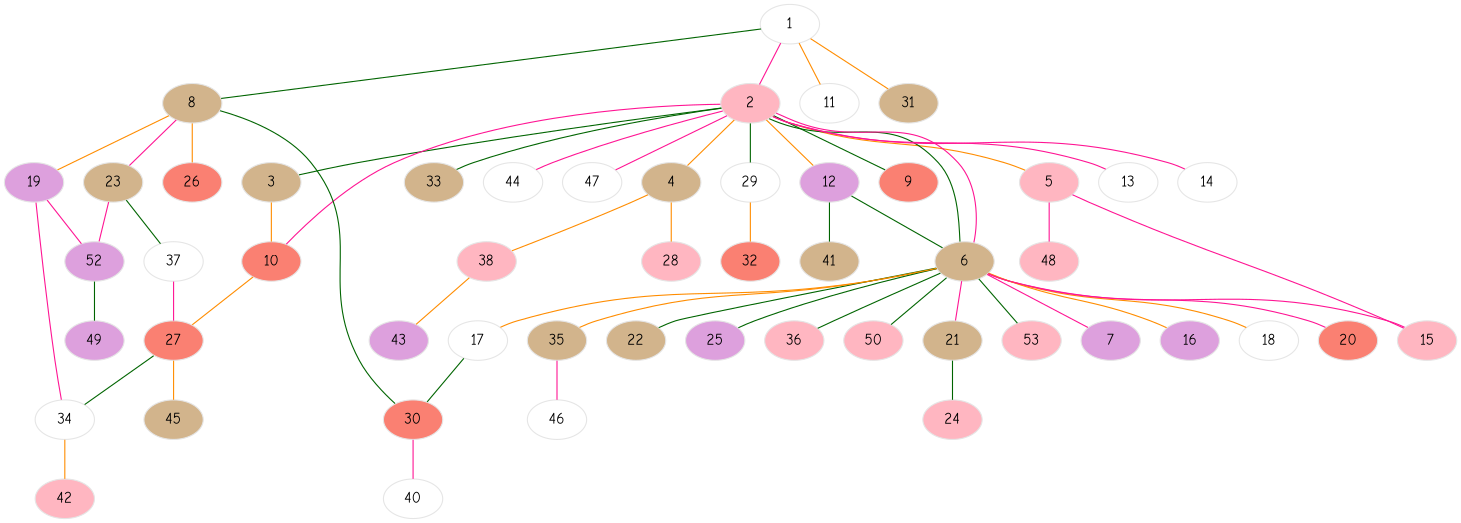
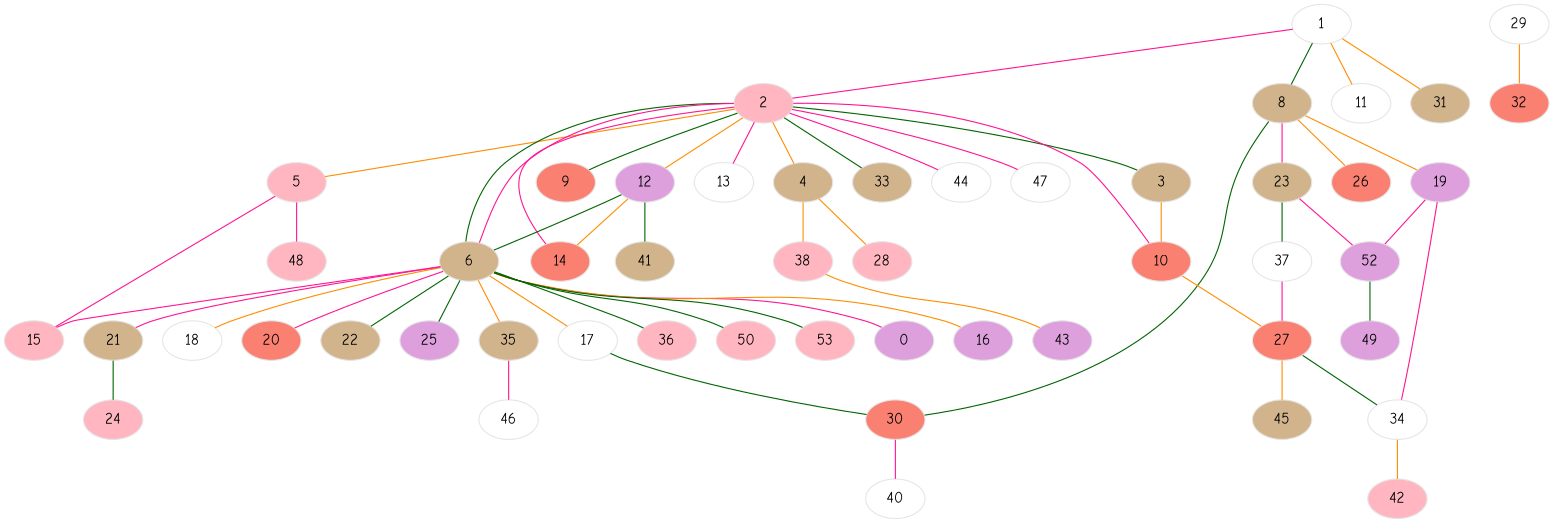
  graph {
    fontname="Comic Neue"
    node [color=gray90 fillcolor=white fontname="Comic Neue" style=filled]
    edge [color=darkorange fontname="Comic Neue"]
    2 [fillcolor=lightpink]
    1
    8 [fillcolor=tan]
    11
    31 [fillcolor=tan]
    3 [fillcolor=tan]
    4 [fillcolor=tan]
    5 [fillcolor=lightpink]
    6 [fillcolor=tan]
    9 [fillcolor=salmon]
    10 [fillcolor=salmon]
    12 [fillcolor=plum]
    13
-   14
+   14 [fillcolor=salmon]
    29
    33 [fillcolor=tan]
    44
    47
    19 [fillcolor=plum]
    23 [fillcolor=tan]
    26 [fillcolor=salmon]
    30 [fillcolor=salmon]
    28 [fillcolor=lightpink]
    38 [fillcolor=lightpink]
    15 [fillcolor=lightpink]
    48 [fillcolor=lightpink]
-   7 [fillcolor=plum]
+   7 [fillcolor=plum label=0]
    16 [fillcolor=plum]
    17
    18
    20 [fillcolor=salmon]
    21 [fillcolor=tan]
    22 [fillcolor=tan]
    25 [fillcolor=plum]
    35 [fillcolor=tan]
    36 [fillcolor=lightpink]
    50 [fillcolor=lightpink]
    53 [fillcolor=lightpink]
    27 [fillcolor=salmon]
    41 [fillcolor=tan]
    32 [fillcolor=salmon]
    43 [fillcolor=plum]
    24 [fillcolor=lightpink]
    46
    34
    52 [fillcolor=plum]
    37
    40
    45 [fillcolor=tan]
    42 [fillcolor=lightpink]
    49 [fillcolor=plum]
    2 -- 3 [color=darkgreen]
    2 -- 4
    2 -- 5
    2 -- 6 [color=darkgreen]
    2 -- 6 [color=deeppink]
    2 -- 9 [color=darkgreen]
    2 -- 10 [color=deeppink]
    2 -- 12
    2 -- 13 [color=deeppink]
    2 -- 14 [color=deeppink]
-   2 -- 29 [color=darkgreen]
    2 -- 33 [color=darkgreen]
    2 -- 44 [color=deeppink]
    2 -- 47 [color=deeppink]
    1 -- 2 [color=deeppink]
    1 -- 8 [color=darkgreen]
    1 -- 11
    1 -- 31
    8 -- 19
    8 -- 23 [color=deeppink]
    8 -- 26
    8 -- 30 [color=darkgreen]
    3 -- 10
    4 -- 28
    4 -- 38
    5 -- 15 [color=deeppink]
    5 -- 48 [color=deeppink]
    6 -- 15 [color=deeppink]
    6 -- 7 [color=deeppink]
    6 -- 16
    6 -- 17
    6 -- 18
    6 -- 20 [color=deeppink]
    6 -- 21 [color=deeppink]
    6 -- 22 [color=darkgreen]
    6 -- 25 [color=darkgreen]
    6 -- 35
    6 -- 36 [color=darkgreen]
    6 -- 50 [color=darkgreen]
    6 -- 53 [color=darkgreen]
    10 -- 27
    12 -- 6 [color=darkgreen]
+   12 -- 14
    12 -- 41 [color=darkgreen]
    29 -- 32
    19 -- 34 [color=deeppink]
    19 -- 52 [color=deeppink]
    23 -- 52 [color=deeppink]
    23 -- 37 [color=darkgreen]
    30 -- 40 [color=deeppink]
    38 -- 43
    17 -- 30 [color=darkgreen]
    21 -- 24 [color=darkgreen]
    35 -- 46 [color=deeppink]
    27 -- 34 [color=darkgreen]
    27 -- 45
    34 -- 42
    52 -- 49 [color=darkgreen]
    37 -- 27 [color=deeppink]
  }
